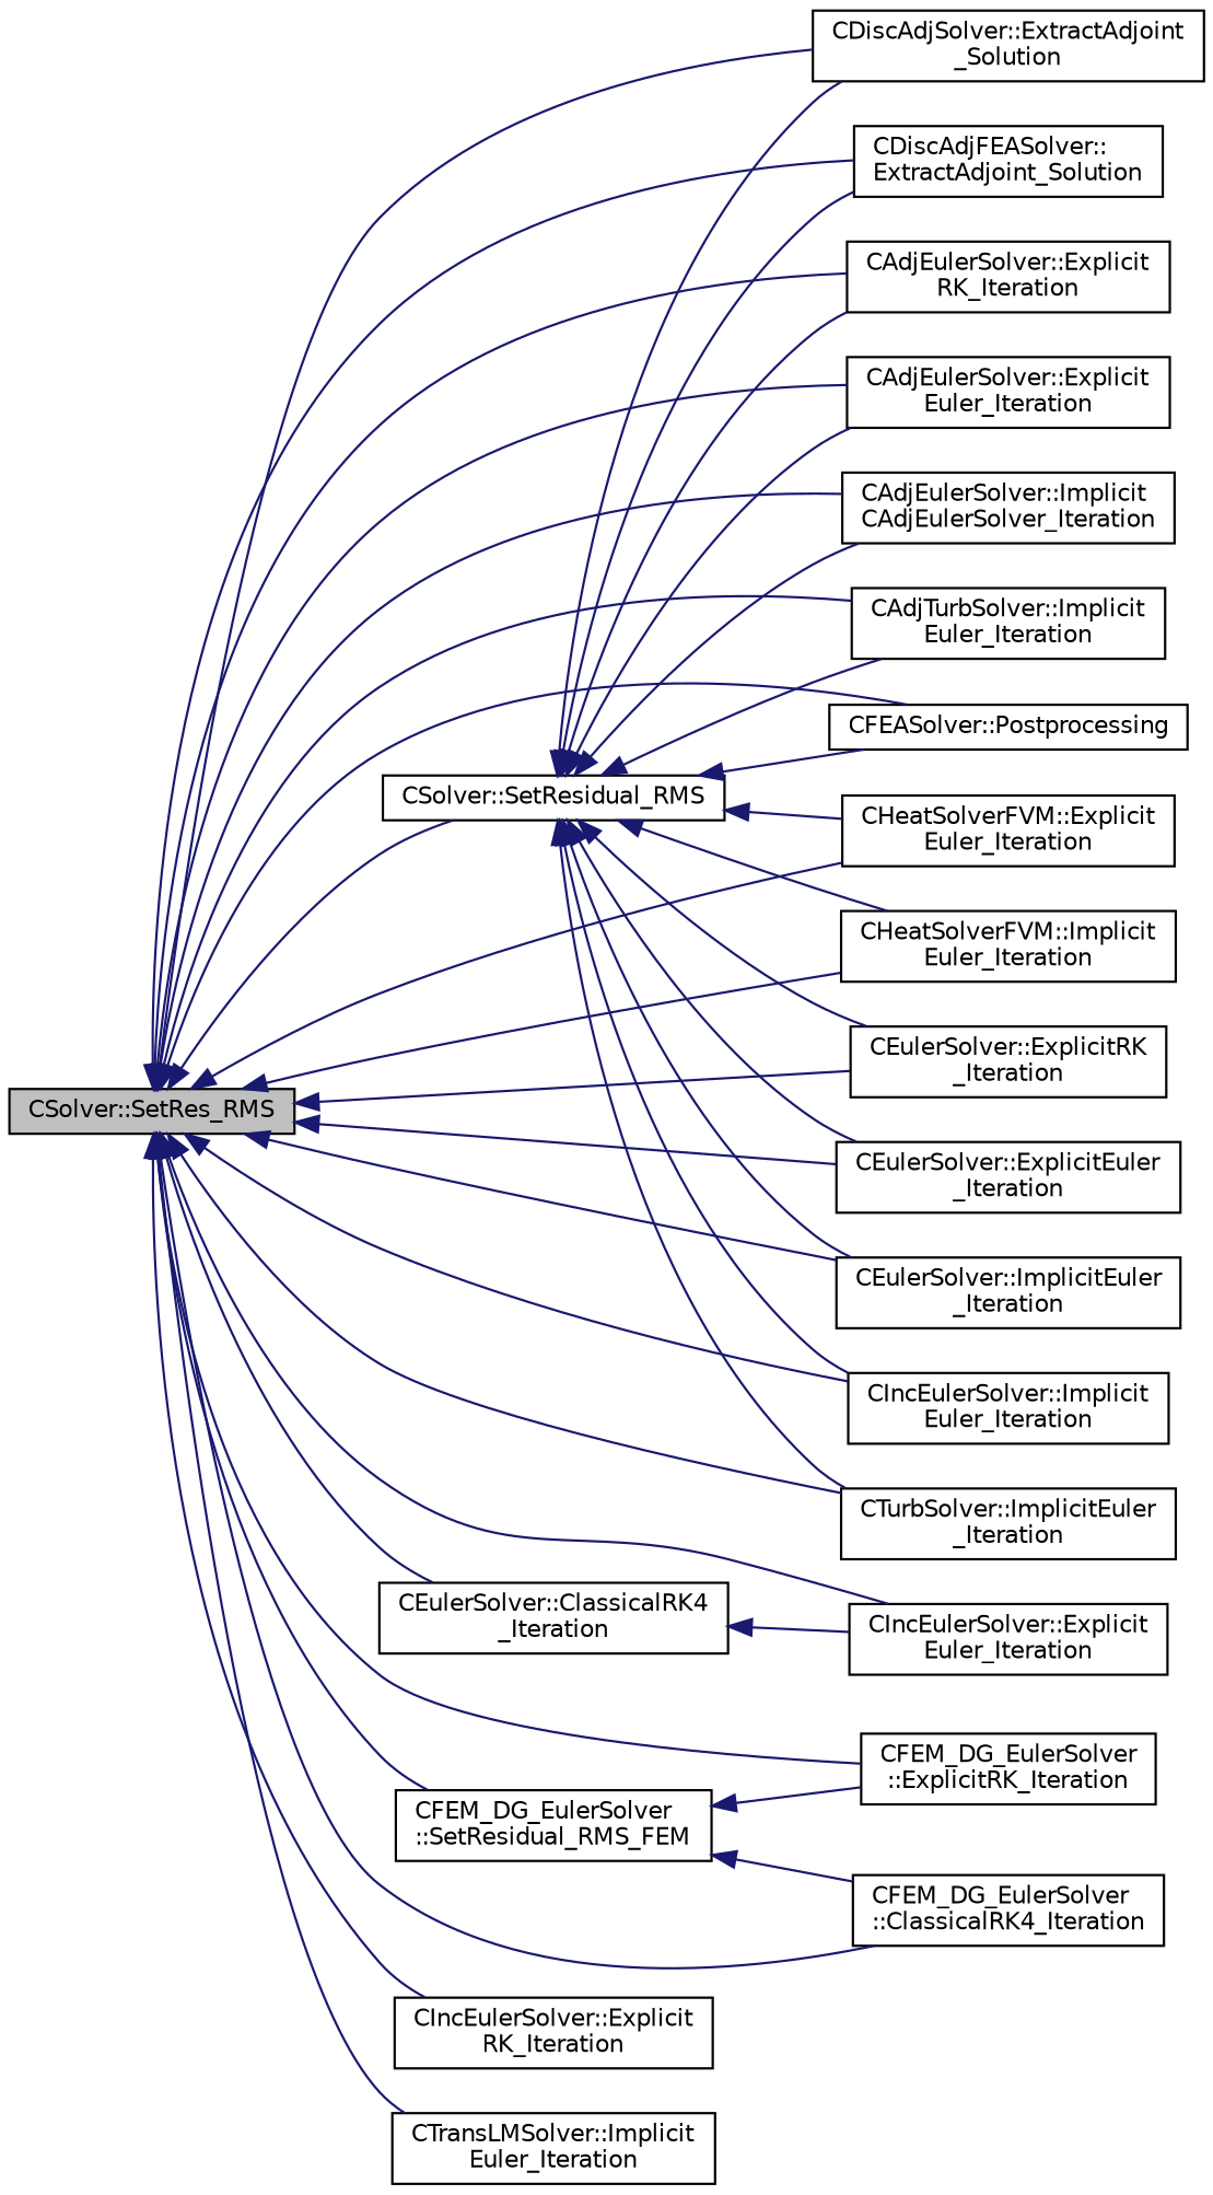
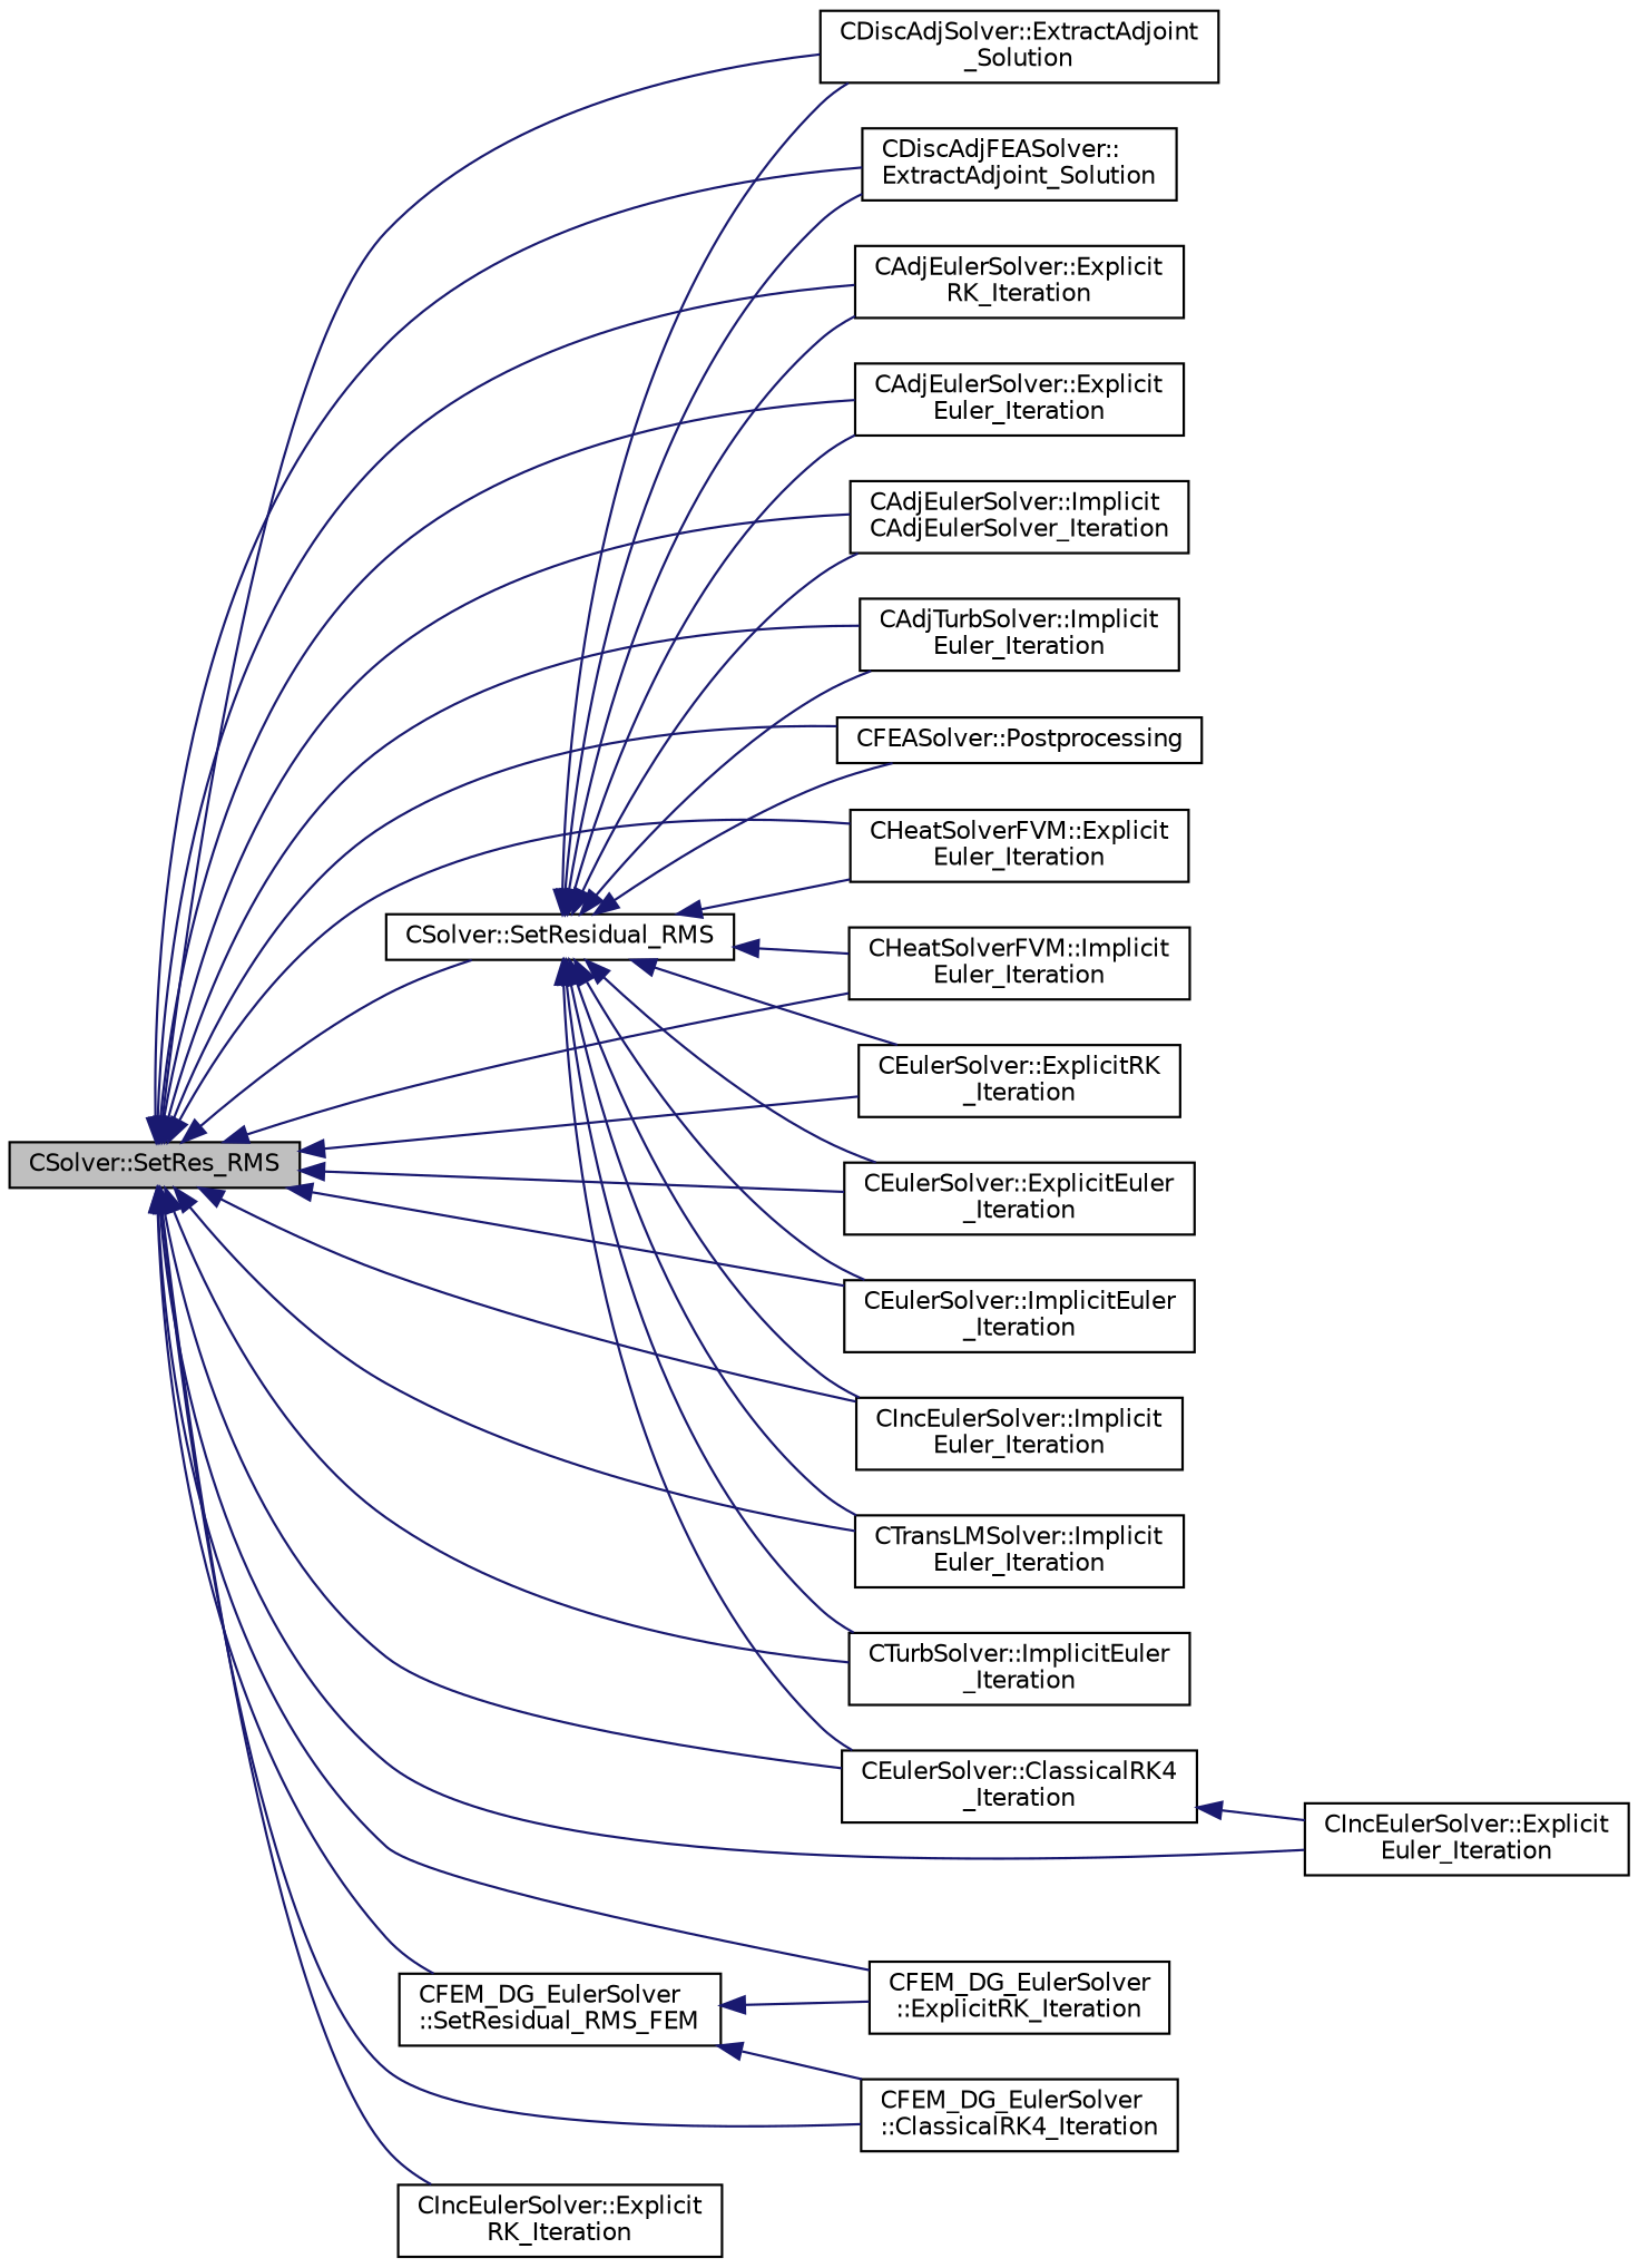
  digraph {
    rankdir=LR
    node [color=black fillcolor=white fontname=Helvetica fontsize=10 shape=record style=filled]
    edge [color=midnightblue dir=back fontname=Helvetica fontsize=10 labelfontname=Helvetica labelfontsize=10 style=solid]
    n1 [fillcolor=grey75 fontcolor=black height=0.2 label="CSolver::SetRes_RMS" width=0.4]
    n2 [height=0.2 label="CDiscAdjSolver::ExtractAdjoint\l_Solution" width=0.4]
    n3 [height=0.2 label="CDiscAdjFEASolver::\lExtractAdjoint_Solution" width=0.4]
    n4 [height=0.2 label="CAdjEulerSolver::Explicit\lRK_Iteration" width=0.4]
    n5 [height=0.2 label="CAdjEulerSolver::Explicit\lEuler_Iteration" width=0.4]
    n6 [height=0.2 label="CAdjEulerSolver::Implicit\lCAdjEulerSolver_Iteration" width=0.4]
    n7 [height=0.2 label="CAdjTurbSolver::Implicit\lEuler_Iteration" width=0.4]
    n8 [height=0.2 label="CFEASolver::Postprocessing" width=0.4]
    n9 [height=0.2 label="CHeatSolverFVM::Explicit\lEuler_Iteration" width=0.4]
    n10 [height=0.2 label="CHeatSolverFVM::Implicit\lEuler_Iteration" width=0.4]
    n11 [height=0.2 label="CEulerSolver::ExplicitRK\l_Iteration" width=0.4]
    n12 [height=0.2 label="CEulerSolver::ClassicalRK4\l_Iteration" width=0.4]
    n13 [height=0.2 label="CEulerSolver::ExplicitEuler\l_Iteration" width=0.4]
    n14 [height=0.2 label="CEulerSolver::ImplicitEuler\l_Iteration" width=0.4]
    n15 [height=0.2 label="CFEM_DG_EulerSolver\l::ExplicitRK_Iteration" width=0.4]
    n16 [height=0.2 label="CFEM_DG_EulerSolver\l::ClassicalRK4_Iteration" width=0.4]
    n17 [height=0.2 label="CFEM_DG_EulerSolver\l::SetResidual_RMS_FEM" width=0.4]
    n18 [height=0.2 label="CIncEulerSolver::Explicit\lRK_Iteration" width=0.4]
    n19 [height=0.2 label="CIncEulerSolver::Explicit\lEuler_Iteration" width=0.4]
    n20 [height=0.2 label="CIncEulerSolver::Implicit\lEuler_Iteration" width=0.4]
    n21 [height=0.2 label="CTransLMSolver::Implicit\lEuler_Iteration" width=0.4]
    n22 [height=0.2 label="CTurbSolver::ImplicitEuler\l_Iteration" width=0.4]
    n23 [height=0.2 label="CSolver::SetResidual_RMS" width=0.4]
    n1 -> n2
    n1 -> n3
    n1 -> n4
    n1 -> n5
    n1 -> n6
    n1 -> n7
    n1 -> n8
    n1 -> n9
    n1 -> n10
    n1 -> n11
    n1 -> n12
    n1 -> n13
    n1 -> n14
    n1 -> n15
    n1 -> n16
    n1 -> n17
    n1 -> n18
    n1 -> n19
    n1 -> n20
    n1 -> n21
    n1 -> n22
    n1 -> n23
    n12 -> n19
    n17 -> n15
    n17 -> n16
    n23 -> n2
    n23 -> n3
    n23 -> n4
    n23 -> n5
    n23 -> n6
    n23 -> n7
    n23 -> n8
    n23 -> n9
    n23 -> n10
    n23 -> n11
+   n23 -> n12
    n23 -> n13
    n23 -> n14
    n23 -> n20
+   n23 -> n21
    n23 -> n22
  }
